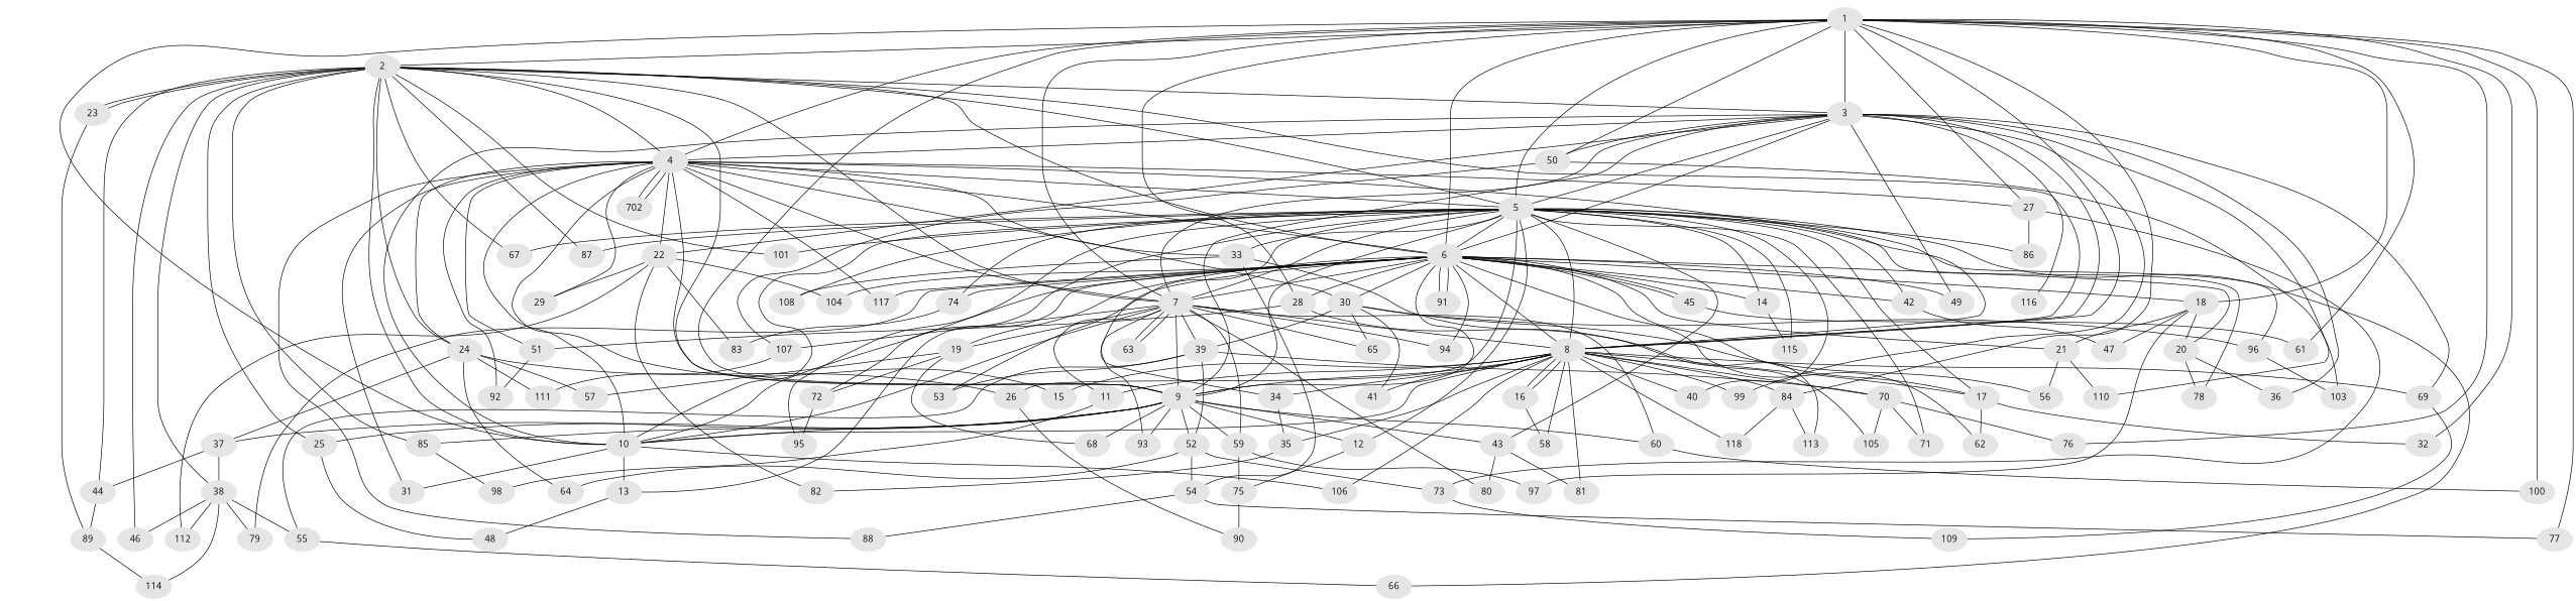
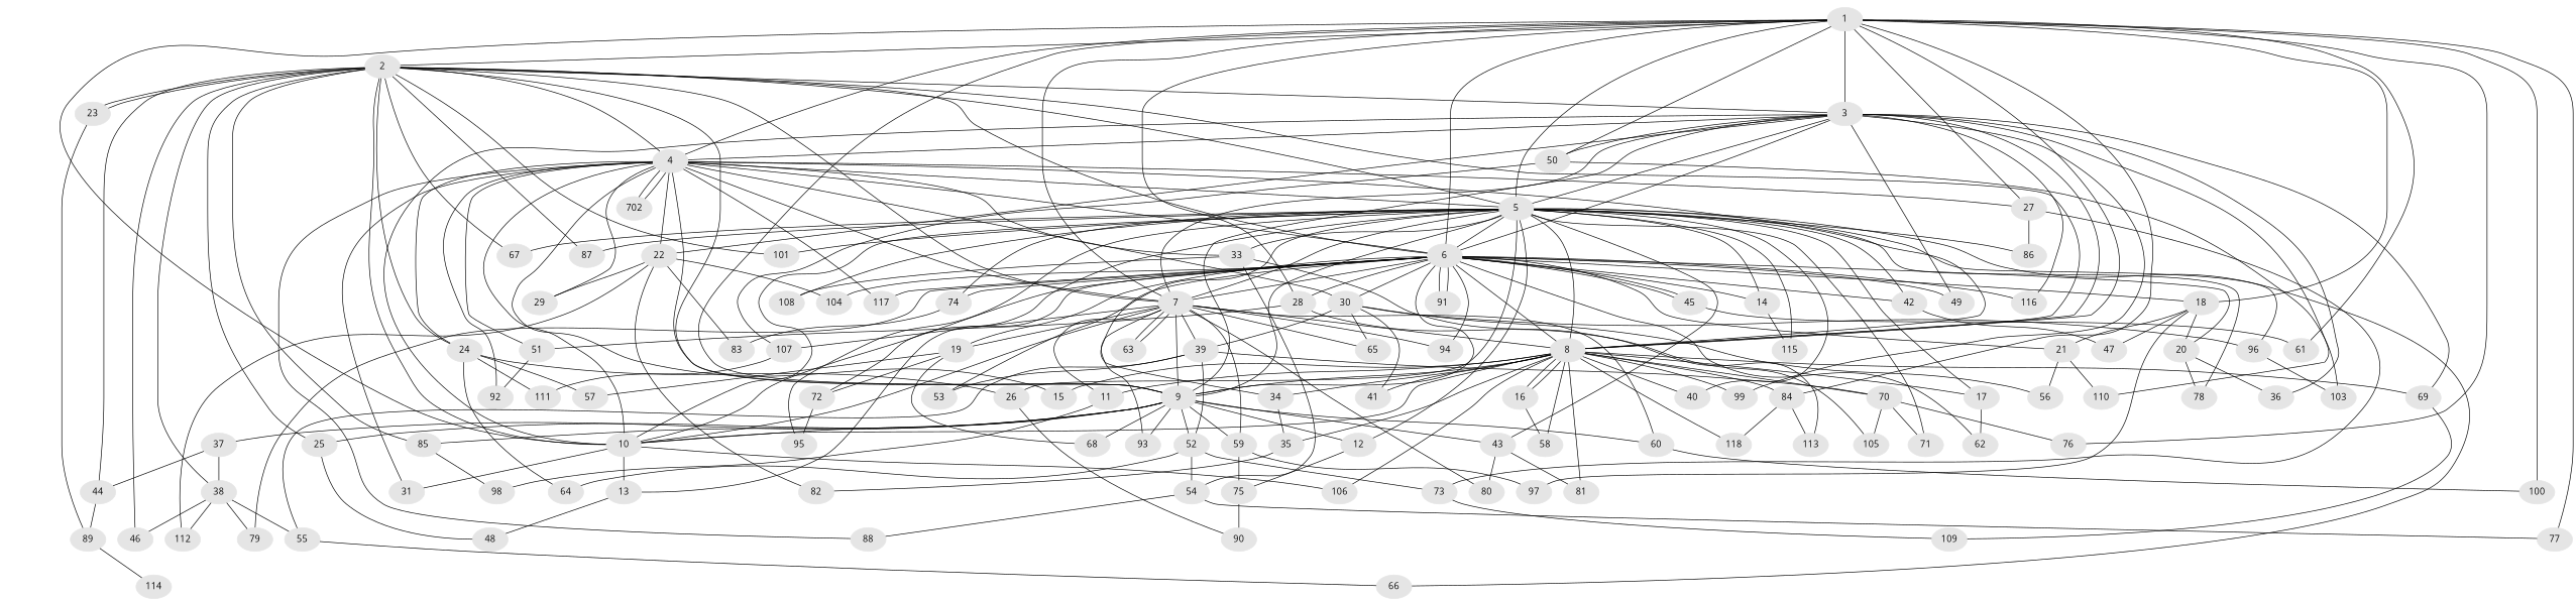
  graph {
    fontname="Open Sans"
    node [color=gray90 fontname="Open Sans" style=filled]
    edge [fontname="Open Sans"]
    1
    2
    3
    4
    5
    6
    7
    8
    9
    10
    18
    27
    28
-   32
    50
    61
    76
    77
    84
    100
    23
    24
    25
    38
    44
    46
    67
    85
    87
    101
    22
    36
    49
    69
    99
    110
    116
    15
    29
    30
    31
    33
    51
    88
    92
    n46 [label=702]
    117
    12
    14
    17
    26
    34
    40
    42
    43
    66
    71
    72
    74
    78
    86
    95
    96
    108
    115
    13
    19
    20
    21
    45
    53
    62
    79
    91
    94
    104
    11
    39
    59
    60
    63
    65
    80
    93
    107
    16
    35
    41
    58
    70
    81
    106
    118
    37
    52
    68
    47
    97
    73
    105
    103
    113
    89
    57
    64
    111
    48
    112
    55
    114
    98
    82
    83
    109
    56
    54
    75
    90
    1 -- 2
    1 -- 3
    1 -- 4
    1 -- 5
    1 -- 6
    1 -- 7
    1 -- 8
    1 -- 9
    1 -- 10
    1 -- 18
    1 -- 27
    1 -- 28
-   1 -- 32
    1 -- 50
    1 -- 61
    1 -- 76
    1 -- 77
    1 -- 84
    1 -- 100
    2 -- 3
    2 -- 4
    2 -- 5
    2 -- 6
    2 -- 7
    2 -- 8
    2 -- 9
    2 -- 10
    2 -- 23
    2 -- 23
    2 -- 24
    2 -- 25
    2 -- 38
    2 -- 44
    2 -- 46
    2 -- 67
    2 -- 85
    2 -- 87
    2 -- 101
    3 -- 4
    3 -- 5
    3 -- 6
    3 -- 7
    3 -- 8
    3 -- 9
    3 -- 10
    3 -- 50
    3 -- 22
    3 -- 36
    3 -- 49
    3 -- 69
    3 -- 99
    3 -- 110
    3 -- 116
    4 -- 5
    4 -- 6
    4 -- 7
    4 -- 8
    4 -- 9
    4 -- 10
    4 -- 27
    4 -- 24
    4 -- 22
    4 -- 15
    4 -- 29
    4 -- 30
    4 -- 31
    4 -- 33
    4 -- 51
    4 -- 88
    4 -- 92
    4 -- n46
    4 -- n46
    4 -- 117
    5 -- 6
    5 -- 7
    5 -- 8
    5 -- 9
    5 -- 10
    5 -- 67
    5 -- 87
    5 -- 101
    5 -- 33
    5 -- 12
    5 -- 14
    5 -- 17
    5 -- 26
    5 -- 34
    5 -- 40
    5 -- 42
    5 -- 43
    5 -- 66
    5 -- 71
    5 -- 72
    5 -- 74
    5 -- 78
    5 -- 86
    5 -- 95
    5 -- 96
    5 -- 108
    5 -- 115
    6 -- 7
    6 -- 8
    6 -- 9
    6 -- 10
    6 -- 18
    6 -- 28
    6 -- 49
-   6 -- 17
+   6 -- 116
    6 -- 30
    6 -- 117
    6 -- 14
    6 -- 42
    6 -- 74
    6 -- 13
    6 -- 19
    6 -- 20
    6 -- 21
    6 -- 45
    6 -- 45
    6 -- 53
    6 -- 62
    6 -- 79
    6 -- 91
    6 -- 91
    6 -- 94
    6 -- 104
    7 -- 8
    7 -- 9
    7 -- 10
    7 -- 19
    7 -- 94
    7 -- 11
    7 -- 39
    7 -- 59
    7 -- 60
    7 -- 63
    7 -- 63
    7 -- 65
    7 -- 80
    7 -- 93
    7 -- 107
    8 -- 9
    8 -- 10
    8 -- 84
    8 -- 69
    8 -- 99
    8 -- 15
    8 -- 17
    8 -- 34
    8 -- 40
    8 -- 11
    8 -- 16
    8 -- 16
    8 -- 35
    8 -- 41
    8 -- 58
    8 -- 70
    8 -- 81
    8 -- 106
    8 -- 118
    9 -- 10
    9 -- 25
    9 -- 85
    9 -- 12
    9 -- 43
    9 -- 59
    9 -- 60
    9 -- 93
    9 -- 37
    9 -- 52
    9 -- 68
    10 -- 31
    10 -- 13
    10 -- 106
    18 -- 20
    18 -- 21
    18 -- 47
    18 -- 97
    27 -- 86
    27 -- 73
    28 -- 51
    28 -- 105
    50 -- 107
    50 -- 103
    84 -- 118
    84 -- 113
    23 -- 89
    24 -- 26
-   24 -- 37
    24 -- 57
    24 -- 64
    24 -- 111
    25 -- 48
    38 -- 46
    38 -- 79
    38 -- 112
    38 -- 55
-   38 -- 114
    44 -- 89
    85 -- 98
    22 -- 29
    22 -- 104
    22 -- 112
    22 -- 82
    22 -- 83
    69 -- 109
    30 -- 96
    30 -- 39
    30 -- 65
    30 -- 41
    30 -- 56
    33 -- 108
    33 -- 113
    33 -- 54
    51 -- 92
    12 -- 75
    14 -- 115
-   17 -- 32
    17 -- 62
    26 -- 90
    34 -- 35
    42 -- 47
    43 -- 80
    43 -- 81
    72 -- 95
    74 -- 83
    96 -- 103
    13 -- 48
    19 -- 72
    19 -- 68
    19 -- 57
    20 -- 36
    20 -- 78
    21 -- 110
    21 -- 56
    45 -- 61
    11 -- 98
    39 -- 53
    39 -- 70
    39 -- 52
    39 -- 55
    59 -- 97
    59 -- 75
    60 -- 100
    107 -- 111
    16 -- 58
    35 -- 82
    70 -- 76
    70 -- 71
    70 -- 105
    37 -- 38
    37 -- 44
    52 -- 73
    52 -- 64
    52 -- 54
    73 -- 109
    89 -- 114
    55 -- 66
    54 -- 77
    54 -- 88
    75 -- 90
  }
